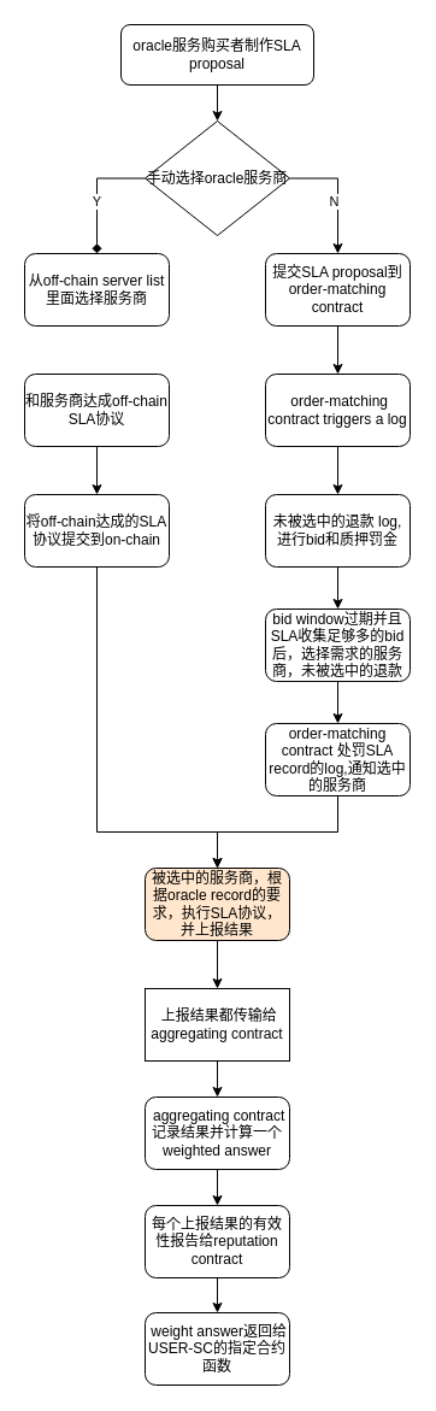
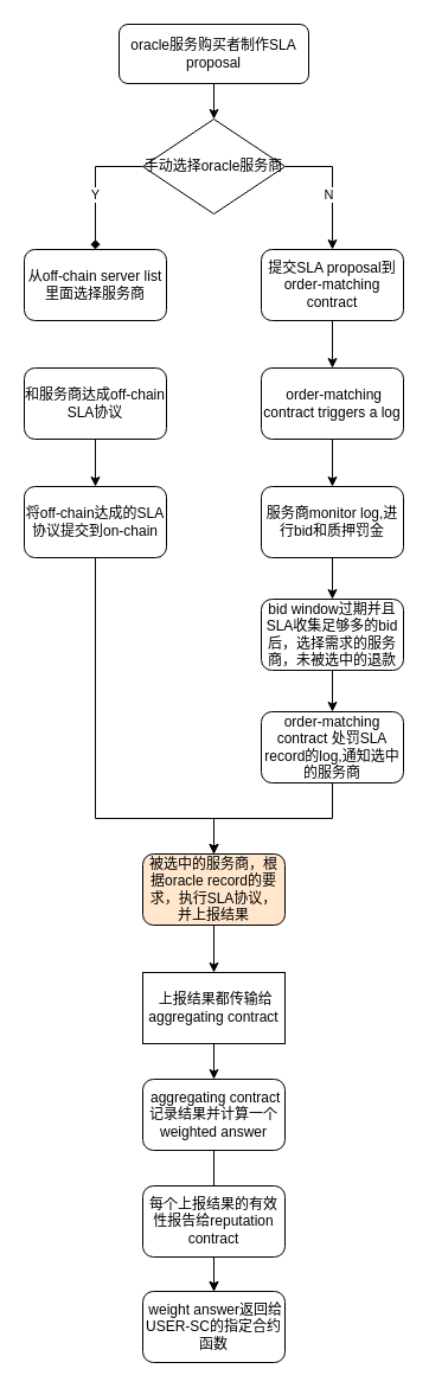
  <mxCell id="0" />
  <mxCell id="1" parent="0" />
  <mxCell id="2" style="edgeStyle=orthogonalEdgeStyle;rounded=0;orthogonalLoop=1;jettySize=auto;html=1;exitX=0.75;exitY=0;exitDx=0;exitDy=0;" parent="1" source="4" edge="1"><mxGeometry relative="1" as="geometry"><mxPoint x="188" y="40" as="targetPoint" /></mxGeometry></mxCell>
  <mxCell id="3" value="" style="edgeStyle=orthogonalEdgeStyle;rounded=0;orthogonalLoop=1;jettySize=auto;html=1;" parent="1" source="4" target="9" edge="1"><mxGeometry relative="1" as="geometry" /></mxCell>
  <mxCell id="4" value="oracle服务购买者制作SLA proposal" style="rounded=1;whiteSpace=wrap;html=1;" parent="1" vertex="1"><mxGeometry x="100" y="20" width="160" height="50" as="geometry" /></mxCell>
  <mxCell id="5" style="edgeStyle=orthogonalEdgeStyle;rounded=0;orthogonalLoop=1;jettySize=auto;html=1;exitX=0;exitY=0.5;exitDx=0;exitDy=0;entryX=0.5;entryY=0;entryDx=0;entryDy=0;endArrow=diamond;" parent="1" source="9" target="10" edge="1"><mxGeometry relative="1" as="geometry" /></mxCell>
  <mxCell id="6" value="Y" style="edgeLabel;html=1;align=center;verticalAlign=middle;resizable=0;points=[];" parent="5" vertex="1" connectable="0"><mxGeometry x="0.145" y="-1" relative="1" as="geometry"><mxPoint as="offset" /></mxGeometry></mxCell>
  <mxCell id="7" style="edgeStyle=orthogonalEdgeStyle;rounded=0;orthogonalLoop=1;jettySize=auto;html=1;entryX=0.5;entryY=0;entryDx=0;entryDy=0;exitX=1;exitY=0.5;exitDx=0;exitDy=0;" parent="1" source="9" target="16" edge="1"><mxGeometry relative="1" as="geometry"><mxPoint x="290" y="200" as="targetPoint" /></mxGeometry></mxCell>
  <mxCell id="8" value="N" style="edgeLabel;html=1;align=center;verticalAlign=middle;resizable=0;points=[];" parent="7" vertex="1" connectable="0"><mxGeometry x="0.145" y="-4" relative="1" as="geometry"><mxPoint as="offset" /></mxGeometry></mxCell>
- <mxCell id="9" value="手动选择oracle服务商" style="rhombus;whiteSpace=wrap;html=1;" parent="1" vertex="1"><mxGeometry x="120" y="100" width="120" height="95" as="geometry" /></mxCell>
+ <mxCell id="9" value="手动选择oracle服务商" style="rhombus;whiteSpace=wrap;html=1;" parent="1" vertex="1"><mxGeometry x="120" y="100" width="120" height="80" as="geometry" /></mxCell>
  <mxCell id="10" value="从off-chain server list里面选择服务商" style="rounded=1;whiteSpace=wrap;html=1;" parent="1" vertex="1"><mxGeometry x="20" y="210" width="120" height="60" as="geometry" /></mxCell>
  <mxCell id="11" value="" style="edgeStyle=orthogonalEdgeStyle;rounded=0;orthogonalLoop=1;jettySize=auto;html=1;" parent="1" source="12" target="14" edge="1"><mxGeometry relative="1" as="geometry" /></mxCell>
  <mxCell id="12" value="和服务商达成off-chain SLA协议" style="rounded=1;whiteSpace=wrap;html=1;" parent="1" vertex="1"><mxGeometry x="20" y="310" width="120" height="60" as="geometry" /></mxCell>
  <mxCell id="13" style="edgeStyle=orthogonalEdgeStyle;rounded=0;orthogonalLoop=1;jettySize=auto;html=1;" parent="1" source="14" target="26" edge="1"><mxGeometry relative="1" as="geometry"><Array as="points"><mxPoint x="80" y="690" /><mxPoint x="180" y="690" /></Array></mxGeometry></mxCell>
  <mxCell id="14" value="将off-chain达成的SLA协议提交到on-chain" style="rounded=1;whiteSpace=wrap;html=1;" parent="1" vertex="1"><mxGeometry x="20" y="410" width="120" height="60" as="geometry" /></mxCell>
  <mxCell id="15" value="" style="edgeStyle=orthogonalEdgeStyle;rounded=0;orthogonalLoop=1;jettySize=auto;html=1;" parent="1" source="16" target="18" edge="1"><mxGeometry relative="1" as="geometry" /></mxCell>
  <mxCell id="16" value="提交SLA proposal到order-matching contract" style="rounded=1;whiteSpace=wrap;html=1;" parent="1" vertex="1"><mxGeometry x="220" y="210" width="120" height="60" as="geometry" /></mxCell>
  <mxCell id="17" value="" style="edgeStyle=orthogonalEdgeStyle;rounded=0;orthogonalLoop=1;jettySize=auto;html=1;" parent="1" source="18" target="20" edge="1"><mxGeometry relative="1" as="geometry" /></mxCell>
  <mxCell id="18" value="&amp;nbsp;order-matching contract triggers a log" style="rounded=1;whiteSpace=wrap;html=1;" parent="1" vertex="1"><mxGeometry x="220" y="310" width="120" height="60" as="geometry" /></mxCell>
  <mxCell id="19" value="" style="edgeStyle=orthogonalEdgeStyle;rounded=0;orthogonalLoop=1;jettySize=auto;html=1;" parent="1" source="20" target="22" edge="1"><mxGeometry relative="1" as="geometry" /></mxCell>
- <mxCell id="20" value="未被选中的退款 log,进行bid和质押罚金" style="rounded=1;whiteSpace=wrap;html=1;" parent="1" vertex="1"><mxGeometry x="220" y="410" width="120" height="60" as="geometry" /></mxCell>
+ <mxCell id="20" value="服务商monitor log,进行bid和质押罚金" style="rounded=1;whiteSpace=wrap;html=1;" parent="1" vertex="1"><mxGeometry x="220" y="410" width="120" height="60" as="geometry" /></mxCell>
  <mxCell id="21" value="" style="edgeStyle=orthogonalEdgeStyle;rounded=0;orthogonalLoop=1;jettySize=auto;html=1;" parent="1" source="22" target="24" edge="1"><mxGeometry relative="1" as="geometry" /></mxCell>
  <mxCell id="22" value="bid window过期并且SLA收集足够多的bid后，选择需求的服务商，未被选中的退款" style="rounded=1;whiteSpace=wrap;html=1;" parent="1" vertex="1"><mxGeometry x="220" y="505" width="120" height="60" as="geometry" /></mxCell>
  <mxCell id="23" style="edgeStyle=orthogonalEdgeStyle;rounded=0;orthogonalLoop=1;jettySize=auto;html=1;entryX=0.5;entryY=0;entryDx=0;entryDy=0;" parent="1" source="24" target="26" edge="1"><mxGeometry relative="1" as="geometry" /></mxCell>
  <mxCell id="24" value="order-matching contract 处罚SLA record的log,通知选中的服务商" style="rounded=1;whiteSpace=wrap;html=1;" parent="1" vertex="1"><mxGeometry x="220" y="600" width="120" height="60" as="geometry" /></mxCell>
  <mxCell id="25" value="" style="edgeStyle=orthogonalEdgeStyle;rounded=0;orthogonalLoop=1;jettySize=auto;html=1;" parent="1" source="26" target="28" edge="1"><mxGeometry relative="1" as="geometry" /></mxCell>
  <mxCell id="26" value="被选中的服务商，根据oracle record的要求，执行SLA协议，并上报结果" style="rounded=1;whiteSpace=wrap;html=1;fillColor=#ffe6cc;" parent="1" vertex="1"><mxGeometry x="120" y="720" width="120" height="60" as="geometry" /></mxCell>
  <mxCell id="27" value="" style="edgeStyle=orthogonalEdgeStyle;rounded=0;orthogonalLoop=1;jettySize=auto;html=1;" parent="1" source="28" target="30" edge="1"><mxGeometry relative="1" as="geometry" /></mxCell>
  <mxCell id="28" value="&amp;nbsp;上报结果都传输给aggregating contract" style="whiteSpace=wrap;html=1;rounded=0;" parent="1" vertex="1"><mxGeometry x="120" y="820" width="120" height="60" as="geometry" /></mxCell>
- <mxCell id="29" value="" style="edgeStyle=orthogonalEdgeStyle;rounded=0;orthogonalLoop=1;jettySize=auto;html=1;" parent="1" source="30" target="32" edge="1"><mxGeometry relative="1" as="geometry" /></mxCell>
+ <mxCell id="29" value="" style="edgeStyle=orthogonalEdgeStyle;rounded=0;orthogonalLoop=1;jettySize=auto;html=1;" parent="1" source="30" target="33" edge="1"><mxGeometry relative="1" as="geometry" /></mxCell>
  <mxCell id="30" value="&amp;nbsp;aggregating contract记录结果并计算一个 weighted answer" style="rounded=1;whiteSpace=wrap;html=1;" parent="1" vertex="1"><mxGeometry x="120" y="910" width="120" height="60" as="geometry" /></mxCell>
  <mxCell id="31" value="" style="edgeStyle=orthogonalEdgeStyle;rounded=0;orthogonalLoop=1;jettySize=auto;html=1;" parent="1" source="32" target="33" edge="1"><mxGeometry relative="1" as="geometry" /></mxCell>
  <mxCell id="32" value="每个上报结果的有效性报告给reputation contract" style="rounded=1;whiteSpace=wrap;html=1;" parent="1" vertex="1"><mxGeometry x="120" y="1000" width="120" height="60" as="geometry" /></mxCell>
  <mxCell id="33" value="&amp;nbsp;weight answer返回给USER-SC的指定合约函数" style="rounded=1;whiteSpace=wrap;html=1;" parent="1" vertex="1"><mxGeometry x="120" y="1089" width="120" height="60" as="geometry" /></mxCell>
